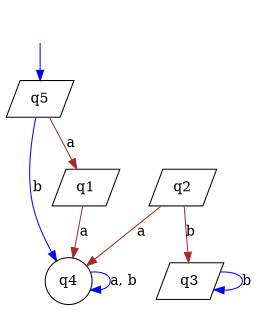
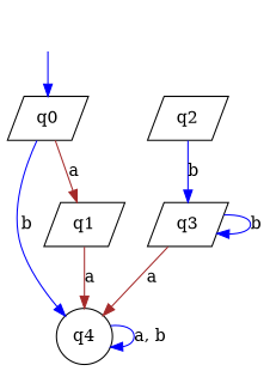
  digraph {
    node [shape=parallelogram]
    edge [color=blue]
    q4 [shape=circle]
    q1
    q2
    q3
    _nil [style=invis shape=""]
-   q0 [label=q5]
+   q0
    q4 -> q4 [label="a, b"]
    q1 -> q4 [color=brown label=a]
-   q2 -> q4 [color=brown label=a]
-   q2 -> q3 [color=brown label=b]
+   q3 -> q4 [color=brown label=a]
+   q2 -> q3 [label=b]
    q3 -> q3 [label=b]
    _nil -> q0
    q0 -> q4 [label=b]
    q0 -> q1 [color=brown label=a]
  }
